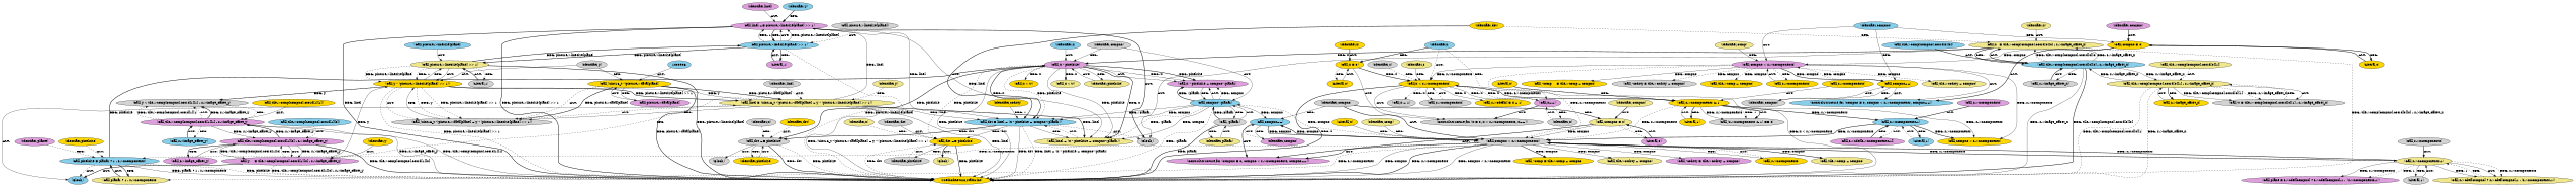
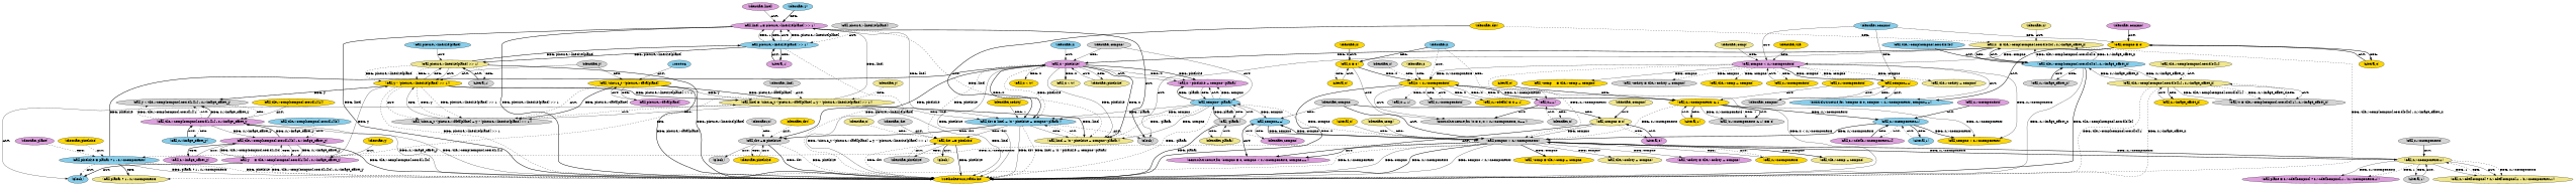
  digraph {
    node [fillcolor=gold style=filled]
    edge [style=solid]
    n1 [fillcolor=skyblue label="(Call,dst = linel + (x * pixelsize + compno*!planar))"]
    n2 [fillcolor=lightgrey label="(Call,dst += pixelsize)"]
    n3 [label="(Call,dst += pixelsize)"]
    n4 [fillcolor=lightgrey label="(Block,)"]
    n5 [label="(MethodReturn,static int)"]
    n6 [fillcolor=khaki label="(Call,linel + (x * pixelsize + compno*!planar))"]
    n7 [label="(Identifier,pixelsize)"]
    n8 [fillcolor=lightgrey label="(Block,)"]
    n9 [fillcolor=lightgrey label="(Identifier,pixelsize)"]
    n10 [fillcolor=khaki label="(Block,)"]
    n11 [fillcolor=plum label="(Call,linel += picture->linesize[plane] >> 1)"]
    n12 [fillcolor=skyblue label="(Call,picture->linesize[plane] >> 1)"]
    n13 [fillcolor=khaki label="(Call,picture->linesize[plane] >> 1)"]
    n14 [fillcolor=plum label="(Literal,1)"]
    n15 [label="(Call,y * (picture->linesize[plane] >> 1))"]
    n16 [fillcolor=lightgrey label="(Literal,1)"]
    n17 [fillcolor=khaki label="(Call,linel = (uint16_t *)picture->data[plane] + y * (picture->linesize[plane] >> 1))"]
    n18 [fillcolor=lightgrey label="(Call,(uint16_t *)picture->data[plane] + y * (picture->linesize[plane] >> 1))"]
    n19 [fillcolor=lightgrey label="(Call,y < tile->comp[compno].coord[1][1] - s->image_offset_y)"]
    n20 [fillcolor=skyblue label="(Block,)"]
    n21 [label="(Call,(uint16_t *)picture->data[plane])"]
    n22 [fillcolor=plum label="(Call,picture->data[plane])"]
    n23 [fillcolor=plum label="(Call,tile->comp[compno].coord[1][1] - s->image_offset_y)"]
    n24 [fillcolor=plum label="(Call,y     = tile->comp[compno].coord[1][0] - s->image_offset_y)"]
    n25 [fillcolor=plum label="(Call,tile->comp[compno].coord[1][0] - s->image_offset_y)"]
    n26 [fillcolor=plum label="(Call,s->image_offset_y)"]
    n27 [fillcolor=skyblue label="(Call,s->image_offset_y)"]
    n28 [fillcolor=plum label="(Call,x * pixelsize)"]
    n29 [fillcolor=khaki label="(Call,x < w)"]
    n30 [fillcolor=khaki label="(Identifier,pixelsize)"]
    n31 [label="(Call,x < w)"]
    n32 [fillcolor=plum label="(Call,x * pixelsize + compno*!planar)"]
    n33 [fillcolor=skyblue label="(Call,compno*!planar)"]
    n34 [fillcolor=khaki label="(Call,x   = tile->comp[compno].coord[0][0] - s->image_offset_x)"]
    n35 [fillcolor=skyblue label="(Call,tile->comp[compno].coord[0][0] - s->image_offset_x)"]
    n36 [fillcolor=khaki label="(Call,tile->comp[compno].coord[0][1] - s->image_offset_x)"]
    n37 [fillcolor=lightgrey label="(Call,s->image_offset_x)"]
    n38 [label="(Call,s->image_offset_x)"]
    n39 [fillcolor=lightgrey label="(Call,w = tile->comp[compno].coord[0][1] - s->image_offset_x)"]
    n40 [fillcolor=skyblue label="(Call,pixelsize = planar ? 1 : s->ncomponents)"]
    n41 [fillcolor=khaki label="(Call,planar ? 1 : s->ncomponents)"]
    n42 [fillcolor=lightgrey label="(Call,compno < s->ncomponents)"]
    n43 [fillcolor=skyblue label="(Call,compno++)"]
    n44 [fillcolor=khaki label="(Call,s->ncomponents-1)"]
    n45 [label="(Call,*comp = tile->comp + compno)"]
    n46 [fillcolor=plum label="(ControlStructure,for (compno = 0; compno < s->ncomponents; compno++))"]
    n47 [fillcolor=khaki label="(Call,tile->codsty + compno)"]
    n48 [fillcolor=plum label="(Call,*codsty = tile->codsty + compno)"]
    n49 [fillcolor=khaki label="(Call,tile->comp + compno)"]
    n50 [label="(Call,s->ncomponents)"]
    n51 [fillcolor=plum label="(Identifier,compno)"]
    n52 [fillcolor=lightgrey label="(Call,!planar)"]
    n53 [fillcolor=lightgrey label="(Literal,1)"]
    n54 [fillcolor=khaki label="(Call,s->cdef[compno] ? s->cdef[compno]-1 : (s->ncomponents-1))"]
    n55 [fillcolor=plum label="(Call,plane = s->cdef[compno] ? s->cdef[compno]-1 : (s->ncomponents-1))"]
    n56 [fillcolor=khaki label="(Identifier,planar)"]
    n57 [fillcolor=khaki label="(Call,compno = 0)"]
    n58 [fillcolor=plum label="(Literal,0)"]
    n59 [label="(Call,s->ncomponents & 1)"]
    n60 [fillcolor=skyblue label="(Call,s->ncomponents-1)"]
    n61 [fillcolor=lightgrey label="(Call,(s->ncomponents & 1) == 0)"]
    n62 [label="(Call,compno < s->ncomponents)"]
    n63 [label="(Literal,1)"]
    n64 [fillcolor=plum label="(Call,s->cdef[s->ncomponents-1])"]
    n65 [fillcolor=skyblue label="(Literal,1)"]
    n66 [label="(Call,x < s->ncomponents)"]
    n67 [fillcolor=plum label="(Call,x++)"]
    n68 [fillcolor=lightgrey label="(ControlStructure,for (x = 0; x < s->ncomponents; x++))"]
    n69 [label="(Call,s->cdef[x] = x + 1)"]
    n70 [fillcolor=lightgrey label="(Call,s->ncomponents)"]
    n71 [fillcolor=lightgrey label="(Call,x + 1)"]
    n72 [fillcolor=lightgrey label="(Identifier,x)"]
    n73 [label="(Call,x = 0)"]
    n74 [label="(Literal,0)"]
    n75 [fillcolor=plum label="(Call,compno < s->ncomponents)"]
    n76 [label="(Call,compno++)"]
    n77 [label="(Call,tile->comp + compno)"]
    n78 [fillcolor=skyblue label="(ControlStructure,for (compno = 0; compno < s->ncomponents; compno++))"]
    n79 [fillcolor=khaki label="(Call,tile->codsty + compno)"]
    n80 [label="(Call,s->ncomponents)"]
    n81 [label="(Call,*comp     = tile->comp + compno)"]
    n82 [fillcolor=lightgrey label="(Call,*codsty = tile->codsty + compno)"]
    n83 [fillcolor=lightgrey label="(Identifier,compno)"]
    n84 [label="(Call,compno = 0)"]
    n85 [label="(Literal,0)"]
    n86 [label="(Identifier,x)"]
    n87 [fillcolor=skyblue label="(Identifier,x)"]
    n88 [fillcolor=plum label="(Identifier,plane)"]
    n89 [fillcolor=lightgrey label="(Identifier,dst)"]
    n90 [label="(Identifier,codsty)"]
    n91 [fillcolor=lightgrey label="(Identifier,x)"]
    n92 [fillcolor=lightgrey label="(Identifier,s)"]
    n93 [fillcolor=skyblue label="(Call,tile->comp[compno].coord[0][0])"]
    n94 [label="(Literal,0)"]
    n95 [fillcolor=plum label="(Identifier,linel)"]
    n96 [label="(Identifier,pixelsize)"]
    n97 [fillcolor=khaki label="(Call,tile->comp[compno].coord[0][1])"]
    n98 [fillcolor=plum label="(Call,s->ncomponents)"]
    n99 [fillcolor=khaki label="(Identifier,compno)"]
    n100 [fillcolor=skyblue label="(Call,picture->linesize[plane])"]
    n101 [fillcolor=lightgrey label="(Identifier,compno)"]
    n102 [fillcolor=khaki label="(Identifier,x)"]
    n103 [fillcolor=skyblue label="(Identifier,y)"]
    n104 [fillcolor=lightgrey label="(Identifier,compno)"]
    n105 [label="(Identifier,dst)"]
    n106 [fillcolor=lightgrey label="(Call,picture->linesize[plane])"]
    n107 [fillcolor=lightgrey label="(Call,s->ncomponents)"]
    n108 [fillcolor=khaki label="(Identifier,comp)"]
    n109 [fillcolor=lightgrey label="(Identifier,linel)"]
    n110 [fillcolor=lightgrey label="(Identifier,y)"]
    n111 [label="(Call,tile->comp[compno].coord[1][1])"]
    n112 [label="(Identifier,dst)"]
    n113 [fillcolor=khaki label="(Identifier,comp)"]
    n114 [label="(Literal,0)"]
    n115 [fillcolor=skyblue label="(Identifier,x)"]
+   n116 [label="(Identifier,tile)"]
    n117 [fillcolor=plum label="(Identifier,compno)"]
    n118 [fillcolor=skyblue label="(Identifier,compno)"]
    n119 [label="(Identifier,y)"]
    n120 [fillcolor=khaki label="(Identifier,s)"]
    n121 [fillcolor=khaki label="(Identifier,x)"]
    n122 [fillcolor=khaki label="(Identifier,y)"]
    n123 [fillcolor=skyblue label="(Call,tile->comp[compno].coord[1][0])"]
    n124 [label="(Call,s->ncomponents)"]
    1000906 [fillcolor=skyblue]
    n1 -> n2 [label="DDG: dst" style=bold]
    n1 -> n3 [label="DDG: dst"]
    n1 -> n4 [label="AST: " style=dashed]
    n1 -> n5 [label="DDG: linel + (x * pixelsize + compno*!planar)" style=dashed]
    n1 -> n5 [label="DDG: dst"]
    n1 -> n6 [label="CFG: "]
    n2 -> n5 [label="DDG: pixelsize" style=dashed]
    n2 -> n5 [label="DDG: dst" style=bold]
    n2 -> n7 [label="CFG: "]
    n2 -> n8 [label="AST: "]
    n3 -> n5 [label="DDG: pixelsize" style=bold]
    n3 -> n5 [label="DDG: dst" style=dashed]
    n3 -> n9 [label="CFG: "]
    n3 -> n10 [label="AST: " style=bold]
    n6 -> n1 [label="AST: " style=dashed]
    n7 -> n2 [label="AST: "]
    n9 -> n3 [label="AST: " style=dashed]
    n11 -> n1 [label="DDG: linel"]
    n11 -> n4 [label="AST: " style=bold]
    n11 -> n5 [label="DDG: linel" style=bold]
    n11 -> n5 [label="DDG: picture->linesize[plane] >> 1" style=bold]
-   n11 -> n6 [label="DDG: linel"]
+   n11 -> n6 [label="DDG: linel" style=dashed]
    n11 -> n12 [label="CFG: " style=bold]
    n12 -> n5 [label="DDG: picture->linesize[plane]" style=dashed]
    n12 -> n11 [label="AST: "]
    n12 -> n11 [label="DDG: picture->linesize[plane]"]
    n12 -> n11 [label="DDG: 1"]
    n12 -> n13 [label="DDG: picture->linesize[plane]" style=bold]
    n12 -> n14 [label="CFG: " style=bold]
    n13 -> n5 [label="DDG: picture->linesize[plane]" style=bold]
    n13 -> n12 [label="DDG: picture->linesize[plane]" style=bold]
    n13 -> n15 [label="AST: "]
    n13 -> n15 [label="DDG: picture->linesize[plane]" style=dashed]
    n13 -> n15 [label="DDG: 1" style=dashed]
    n13 -> n16 [label="CFG: " style=dashed]
    n14 -> n12 [label="AST: " style=bold]
    n15 -> n5 [label="DDG: picture->linesize[plane] >> 1" style=dashed]
    n15 -> n13 [label="CFG: "]
    n15 -> n17 [label="DDG: y"]
    n15 -> n17 [label="DDG: picture->linesize[plane] >> 1" style=bold]
    n15 -> n18 [label="AST: " style=dashed]
    n15 -> n18 [label="DDG: y" style=dashed]
    n15 -> n18 [label="DDG: picture->linesize[plane] >> 1" style=dashed]
    n15 -> n19 [label="DDG: y" style=bold]
    n16 -> n13 [label="AST: " style=bold]
    n17 -> n1 [label="DDG: linel"]
    n17 -> n5 [label="DDG: (uint16_t *)picture->data[plane] + y * (picture->linesize[plane] >> 1)"]
    n17 -> n5 [label="DDG: linel"]
    n17 -> n6 [label="DDG: linel" style=bold]
    n17 -> n11 [label="DDG: linel"]
    n17 -> n18 [label="CFG: "]
    n17 -> n20 [label="AST: "]
    n18 -> n15 [label="CFG: "]
    n18 -> n17 [label="AST: " style=dashed]
    n19 -> n23 [label="CFG: " style=dashed]
    n21 -> n5 [label="DDG: picture->data[plane]" style=bold]
    n21 -> n17 [label="DDG: picture->data[plane]" style=bold]
    n21 -> n18 [label="AST: " style=dashed]
    n21 -> n18 [label="DDG: picture->data[plane]" style=bold]
    n21 -> n22 [label="CFG: "]
    n22 -> n21 [label="AST: "]
    n23 -> n5 [label="DDG: s->image_offset_y"]
    n23 -> n5 [label="DDG: tile->comp[compno].coord[1][1]"]
    n23 -> n19 [label="AST: " style=dashed]
    n23 -> n19 [label="DDG: tile->comp[compno].coord[1][1]" style=dashed]
    n23 -> n19 [label="DDG: s->image_offset_y" style=bold]
    n23 -> n25 [label="DDG: s->image_offset_y"]
    n23 -> n27 [label="CFG: " style=dashed]
    n24 -> n5 [label="DDG: tile->comp[compno].coord[1][0] - s->image_offset_y" style=dashed]
    n24 -> n15 [label="DDG: y"]
    n24 -> n20 [label="AST: " style=bold]
    n24 -> n25 [label="CFG: " style=dashed]
    n25 -> n5 [label="DDG: tile->comp[compno].coord[1][0]" style=bold]
    n25 -> n23 [label="DDG: s->image_offset_y" style=bold]
    n25 -> n24 [label="AST: "]
    n25 -> n24 [label="DDG: tile->comp[compno].coord[1][0]"]
    n25 -> n24 [label="DDG: s->image_offset_y"]
    n25 -> n26 [label="CFG: " style=bold]
    n26 -> n25 [label="AST: "]
    n27 -> n23 [label="AST: " style=bold]
    n28 -> n1 [label="DDG: x" style=bold]
    n28 -> n1 [label="DDG: pixelsize" style=dashed]
    n28 -> n2 [label="DDG: pixelsize" style=bold]
    n28 -> n3 [label="DDG: pixelsize" style=dashed]
    n28 -> n5 [label="DDG: pixelsize"]
    n28 -> n6 [label="DDG: x" style=bold]
    n28 -> n6 [label="DDG: pixelsize"]
    n28 -> n29 [label="DDG: x" style=bold]
    n28 -> n30 [label="CFG: "]
    n28 -> n31 [label="DDG: x"]
    n28 -> n32 [label="AST: "]
    n28 -> n32 [label="DDG: x"]
    n28 -> n32 [label="DDG: pixelsize" style=bold]
    n30 -> n28 [label="AST: "]
    n32 -> n33 [label="CFG: "]
    n33 -> n1 [label="DDG: compno"]
    n33 -> n1 [label="DDG: !planar"]
    n33 -> n5 [label="DDG: !planar" style=dashed]
    n33 -> n6 [label="DDG: compno"]
    n33 -> n6 [label="DDG: !planar" style=dashed]
    n33 -> n32 [label="AST: "]
    n33 -> n32 [label="DDG: compno" style=dashed]
    n33 -> n32 [label="DDG: !planar" style=bold]
    n33 -> n43 [label="DDG: compno"]
    n33 -> n52 [label="CFG: "]
    n34 -> n4 [label="AST: "]
    n34 -> n5 [label="DDG: tile->comp[compno].coord[0][0] - s->image_offset_x" style=dashed]
    n34 -> n28 [label="DDG: x" style=bold]
    n34 -> n35 [label="CFG: " style=bold]
    n35 -> n5 [label="DDG: s->image_offset_x"]
    n35 -> n5 [label="DDG: tile->comp[compno].coord[0][0]" style=bold]
    n35 -> n34 [label="AST: " style=bold]
    n35 -> n34 [label="DDG: tile->comp[compno].coord[0][0]" style=dashed]
    n35 -> n34 [label="DDG: s->image_offset_x"]
    n35 -> n36 [label="DDG: s->image_offset_x"]
    n35 -> n37 [label="CFG: "]
    n36 -> n5 [label="DDG: tile->comp[compno].coord[0][1]" style=dashed]
    n36 -> n5 [label="DDG: s->image_offset_x" style=dashed]
    n36 -> n35 [label="DDG: s->image_offset_x"]
    n36 -> n38 [label="CFG: " style=bold]
    n36 -> n39 [label="AST: "]
    n36 -> n39 [label="DDG: tile->comp[compno].coord[0][1]"]
    n36 -> n39 [label="DDG: s->image_offset_x" style=dashed]
    n37 -> n35 [label="AST: " style=bold]
    n38 -> n36 [label="AST: "]
    n39 -> n36 [label="CFG: " style=dashed]
    n40 -> n5 [label="DDG: planar ? 1 : s->ncomponents"]
    n40 -> n5 [label="DDG: pixelsize" style=dashed]
    n40 -> n20 [label="AST: " style=dashed]
    n40 -> n28 [label="DDG: pixelsize" style=bold]
    n40 -> n41 [label="CFG: " style=bold]
-   n41 -> n40 [label="AST: " style=bold]
    n42 -> n5 [label="DDG: compno < s->ncomponents"]
    n42 -> n5 [label="DDG: compno"]
    n42 -> n5 [label="DDG: s->ncomponents" style=bold]
    n42 -> n33 [label="DDG: compno" style=dashed]
    n42 -> n40 [label="DDG: s->ncomponents" style=dashed]
    n42 -> n41 [label="DDG: s->ncomponents" style=dashed]
    n42 -> n43 [label="DDG: compno" style=bold]
    n42 -> n44 [label="DDG: s->ncomponents" style=bold]
    n42 -> n45 [label="DDG: compno" style=bold]
    n42 -> n46 [label="AST: " style=bold]
    n42 -> n47 [label="DDG: compno"]
    n42 -> n48 [label="DDG: compno"]
    n42 -> n49 [label="DDG: compno" style=bold]
    n42 -> n50 [label="CFG: "]
    n43 -> n42 [label="DDG: compno" style=bold]
    n43 -> n46 [label="AST: " style=bold]
    n43 -> n51 [label="CFG: "]
    n44 -> n42 [label="DDG: s->ncomponents" style=bold]
    n44 -> n53 [label="CFG: "]
    n44 -> n54 [label="AST: "]
    n44 -> n54 [label="DDG: s->ncomponents" style=dashed]
    n44 -> n54 [label="DDG: 1"]
    n44 -> n55 [label="DDG: s->ncomponents"]
    n44 -> n55 [label="DDG: 1" style=dashed]
    n50 -> n42 [label="AST: " style=dashed]
    n51 -> n43 [label="AST: " style=dashed]
    n52 -> n5 [label="DDG: planar" style=bold]
    n52 -> n33 [label="AST: "]
    n52 -> n33 [label="DDG: planar" style=bold]
    n52 -> n56 [label="CFG: "]
    n53 -> n44 [label="AST: "]
    n54 -> n44 [label="CFG: " style=dashed]
    n56 -> n52 [label="AST: "]
    n57 -> n42 [label="DDG: compno"]
    n57 -> n46 [label="AST: " style=bold]
    n57 -> n58 [label="CFG: " style=dashed]
    n58 -> n57 [label="AST: " style=bold]
    n59 -> n42 [label="DDG: s->ncomponents" style=dashed]
    n59 -> n60 [label="DDG: s->ncomponents" style=bold]
    n59 -> n61 [label="AST: " style=bold]
    n59 -> n61 [label="DDG: s->ncomponents"]
    n59 -> n61 [label="DDG: 1" style=dashed]
    n59 -> n62 [label="DDG: s->ncomponents"]
    n59 -> n63 [label="CFG: " style=bold]
    n60 -> n42 [label="DDG: s->ncomponents" style=bold]
    n60 -> n62 [label="DDG: s->ncomponents" style=bold]
    n60 -> n64 [label="AST: " style=dashed]
    n60 -> n65 [label="CFG: " style=bold]
    n63 -> n59 [label="AST: "]
    n64 -> n60 [label="CFG: " style=bold]
    n65 -> n60 [label="AST: " style=dashed]
    n66 -> n5 [label="DDG: x" style=bold]
    n66 -> n5 [label="DDG: x < s->ncomponents"]
    n66 -> n59 [label="DDG: s->ncomponents" style=bold]
    n66 -> n67 [label="DDG: x"]
    n66 -> n68 [label="AST: "]
    n66 -> n69 [label="DDG: x"]
    n66 -> n70 [label="CFG: "]
    n66 -> n71 [label="DDG: x" style=dashed]
    n67 -> n66 [label="DDG: x" style=dashed]
    n67 -> n68 [label="AST: " style=bold]
    n67 -> n72 [label="CFG: " style=dashed]
    n70 -> n66 [label="AST: " style=dashed]
    n72 -> n67 [label="AST: " style=dashed]
    n73 -> n66 [label="DDG: x" style=bold]
    n73 -> n68 [label="AST: "]
    n73 -> n74 [label="CFG: " style=dashed]
    n74 -> n73 [label="AST: "]
    n75 -> n42 [label="DDG: s->ncomponents" style=dashed]
    n75 -> n62 [label="DDG: s->ncomponents"]
    n75 -> n66 [label="DDG: s->ncomponents"]
    n75 -> n76 [label="DDG: compno" style=bold]
    n75 -> n77 [label="DDG: compno" style=dashed]
    n75 -> n78 [label="AST: "]
    n75 -> n79 [label="DDG: compno" style=dashed]
    n75 -> n80 [label="CFG: " style=dashed]
    n75 -> n81 [label="DDG: compno"]
    n75 -> n82 [label="DDG: compno" style=dashed]
    n76 -> n75 [label="DDG: compno" style=dashed]
    n76 -> n78 [label="AST: "]
    n76 -> n83 [label="CFG: "]
    n80 -> n75 [label="AST: "]
    n83 -> n76 [label="AST: "]
    n84 -> n75 [label="DDG: compno"]
    n84 -> n78 [label="AST: " style=bold]
    n84 -> n85 [label="CFG: " style=bold]
    n85 -> n84 [label="AST: " style=bold]
    n86 -> n73 [label="AST: " style=bold]
    n87 -> n66 [label="AST: " style=dashed]
    n87 -> n67 [label="CFG: " style=dashed]
    n87 -> n73 [label="CFG: " style=bold]
    n88 -> n40 [label="CFG: " style=dashed]
    n89 -> n3 [label="AST: "]
    n90 -> n1 [label="DDG: 1"]
    n91 -> n2 [label="CFG: " style=dashed]
    n92 -> n66 [label="CFG: " style=dashed]
    n93 -> n35 [label="AST: " style=bold]
    n94 -> n42 [label="CFG: "]
    n95 -> n11 [label="AST: "]
    n96 -> n40 [label="AST: " style=dashed]
    n97 -> n36 [label="AST: " style=dashed]
    n98 -> n60 [label="AST: " style=bold]
    n99 -> n57 [label="AST: " style=bold]
    n100 -> n13 [label="AST: "]
    n101 -> n42 [label="AST: " style=bold]
    n101 -> n43 [label="CFG: "]
    n101 -> n57 [label="CFG: " style=bold]
    n102 -> n3 [label="CFG: " style=dashed]
    n103 -> n11 [label="CFG: " style=bold]
    n104 -> n28 [label="CFG: "]
    n104 -> n33 [label="AST: "]
    n105 -> n1 [label="AST: " style=bold]
    n105 -> n34 [label="CFG: " style=dashed]
    n106 -> n12 [label="AST: " style=dashed]
    n107 -> n44 [label="AST: " style=bold]
    n108 -> n75 [label="CFG: "]
    n109 -> n17 [label="AST: " style=dashed]
    n109 -> n24 [label="CFG: " style=dashed]
    n110 -> n15 [label="AST: "]
    n110 -> n21 [label="CFG: "]
    n111 -> n23 [label="AST: "]
    n112 -> n2 [label="AST: " style=dashed]
    n113 -> n42 [label="CFG: "]
    n114 -> n59 [label="CFG: " style=bold]
    n115 -> n28 [label="AST: "]
+   n116 -> n75 [label="CFG: "]
    n117 -> n84 [label="AST: " style=bold]
    n118 -> n75 [label="AST: "]
    n118 -> n76 [label="CFG: "]
    n118 -> n84 [label="CFG: "]
    n119 -> n24 [label="AST: "]
    n120 -> n66 [label="CFG: "]
    n121 -> n34 [label="AST: "]
    n122 -> n17 [label="CFG: " style=dashed]
    n123 -> n25 [label="AST: " style=dashed]
    n124 -> n59 [label="AST: "]
    1000906 -> n21 [label="AST: "]
  }
